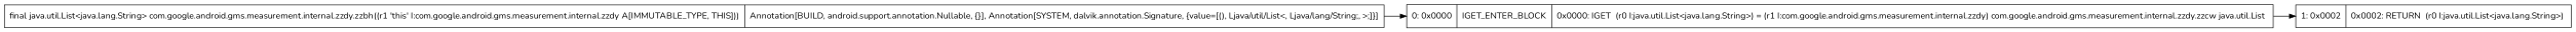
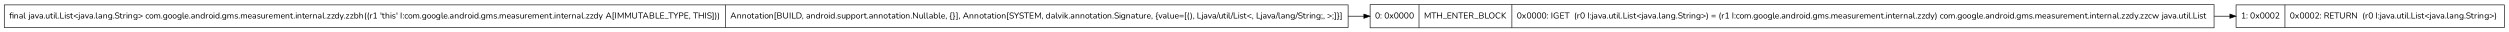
  digraph {
    rankdir=LR
    fontname=Nunito
    node [shape=record fontname=Nunito]
    edge [fontname=Nunito]
-   n1 [label="{0\:\ 0x0000|IGET_ENTER_BLOCK\l|0x0000: IGET  (r0 I:java.util.List\<java.lang.String\>) = (r1 I:com.google.android.gms.measurement.internal.zzdy) com.google.android.gms.measurement.internal.zzdy.zzcw java.util.List \l}"]
+   n1 [label="{0\:\ 0x0000|MTH_ENTER_BLOCK\l|0x0000: IGET  (r0 I:java.util.List\<java.lang.String\>) = (r1 I:com.google.android.gms.measurement.internal.zzdy) com.google.android.gms.measurement.internal.zzdy.zzcw java.util.List \l}"]
    n2 [label="{1\:\ 0x0002|0x0002: RETURN  (r0 I:java.util.List\<java.lang.String\>) \l}"]
    n3 [label="{final java.util.List\<java.lang.String\> com.google.android.gms.measurement.internal.zzdy.zzbh((r1 'this' I:com.google.android.gms.measurement.internal.zzdy A[IMMUTABLE_TYPE, THIS]))  | Annotation[BUILD, android.support.annotation.Nullable, \{\}], Annotation[SYSTEM, dalvik.annotation.Signature, \{value=[(), Ljava\/util\/List\<, Ljava\/lang\/String;, \>;]\}]\l}"]
    n1 -> n2
    n3 -> n1
  }
